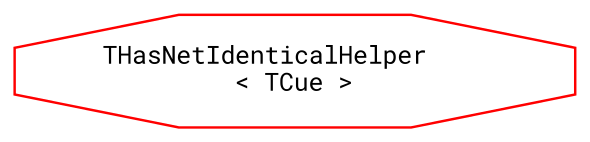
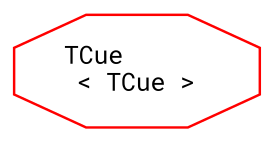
  digraph {
    rankdir=LR
    fontname="Roboto Mono"
-   n1 [color=red fillcolor=white fontname="Roboto Mono" fontsize=10 height=0.2 label="THasNetIdenticalHelper\l\< TCue \>" shape=octagon style=filled width=0.4]
+   n1 [color=red fillcolor=white fontname="Roboto Mono" fontsize=10 height=0.2 label="TCue\l\< TCue \>" shape=octagon style=filled width=0.4]
  }
